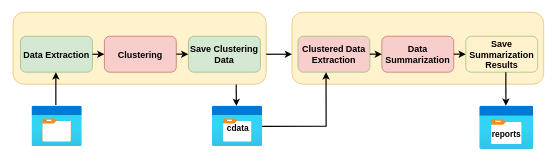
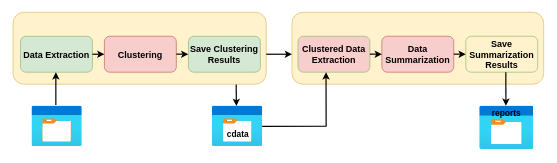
  <mxCell id="0" />
  <mxCell id="1" parent="0" />
  <mxCell id="2" value="&lt;b&gt;&lt;font style=&quot;font-size: 16px;&quot;&gt;Data Extraction&lt;/font&gt;&lt;/b&gt;" style="rounded=1;whiteSpace=wrap;html=1;fillColor=#f8cecc;strokeColor=#b85450;" parent="1" vertex="1"><mxGeometry x="33" y="60" width="120" height="60" as="geometry" /></mxCell>
  <mxCell id="3" value="&lt;b&gt;&lt;font style=&quot;font-size: 16px;&quot;&gt;Clustering&lt;/font&gt;&lt;/b&gt;" style="rounded=1;whiteSpace=wrap;html=1;fillColor=#f8cecc;strokeColor=#b85450;" parent="1" vertex="1"><mxGeometry x="183" y="60" width="120" height="60" as="geometry" /></mxCell>
  <mxCell id="4" value="&lt;b&gt;&lt;font style=&quot;font-size: 16px;&quot;&gt;Data Summarization&lt;/font&gt;&lt;/b&gt;" style="rounded=1;whiteSpace=wrap;html=1;fillColor=#f8cecc;strokeColor=#b85450;" parent="1" vertex="1"><mxGeometry x="633" y="60" width="120" height="60" as="geometry" /></mxCell>
  <mxCell id="5" value="&lt;b&gt;&lt;font style=&quot;font-size: 16px;&quot;&gt;Data Extraction&lt;/font&gt;&lt;/b&gt;" style="rounded=1;whiteSpace=wrap;html=1;fillColor=#f8cecc;strokeColor=#b85450;" parent="1" vertex="1"><mxGeometry x="33" y="60" width="120" height="60" as="geometry" /></mxCell>
  <mxCell id="6" value="&lt;b&gt;&lt;font style=&quot;font-size: 16px;&quot;&gt;Clustering&lt;/font&gt;&lt;/b&gt;" style="rounded=1;whiteSpace=wrap;html=1;fillColor=#f8cecc;strokeColor=#b85450;" parent="1" vertex="1"><mxGeometry x="183" y="60" width="120" height="60" as="geometry" /></mxCell>
  <mxCell id="7" value="" style="group" parent="1" vertex="1" connectable="0"><mxGeometry x="51.87" y="176" width="86.25" height="74" as="geometry" /></mxCell>
  <mxCell id="8" value="" style="image;aspect=fixed;html=1;points=[];align=center;fontSize=12;image=img/lib/azure2/general/Storage_Container.svg;" parent="7" vertex="1"><mxGeometry width="83.828" height="68.119" as="geometry" /></mxCell>
  <mxCell id="9" value="" style="endArrow=classic;html=1;rounded=0;strokeWidth=2;entryX=0.503;entryY=0.005;entryDx=0;entryDy=0;entryPerimeter=0;" parent="1" edge="1"><mxGeometry width="50" height="50" relative="1" as="geometry"><mxPoint x="392.8" y="120" as="sourcePoint" /><mxPoint x="393.15" y="176.203" as="targetPoint" /></mxGeometry></mxCell>
  <mxCell id="10" value="" style="rounded=1;whiteSpace=wrap;html=1;fillColor=#fff2cc;strokeColor=#d6b656;" vertex="1" parent="1"><mxGeometry x="20.56" y="20" width="422.44" height="120" as="geometry" /></mxCell>
  <mxCell id="11" value="" style="group" parent="1" vertex="1" connectable="0"><mxGeometry x="353" y="176" width="86.25" height="74" as="geometry" /></mxCell>
  <mxCell id="12" value="" style="image;aspect=fixed;html=1;points=[];align=center;fontSize=12;image=img/lib/azure2/general/Storage_Container.svg;" parent="11" vertex="1"><mxGeometry width="83.828" height="68.119" as="geometry" /></mxCell>
- <mxCell id="13" value="&lt;font size=&quot;1&quot; style=&quot;&quot;&gt;&lt;b style=&quot;font-size: 14px;&quot;&gt;cdata&lt;/b&gt;&lt;/font&gt;" style="text;html=1;align=center;verticalAlign=middle;whiteSpace=wrap;rounded=0;" parent="11" vertex="1"><mxGeometry x="17.25" y="28.248" width="51.75" height="17.539" as="geometry" /></mxCell>
+ <mxCell id="13" value="&lt;font size=&quot;1&quot; style=&quot;&quot;&gt;&lt;b style=&quot;font-size: 14px;&quot;&gt;cdata&lt;/b&gt;&lt;/font&gt;" style="text;html=1;align=center;verticalAlign=middle;whiteSpace=wrap;rounded=0;" parent="11" vertex="1"><mxGeometry x="17.25" y="38.248" width="51.75" height="17.539" as="geometry" /></mxCell>
  <mxCell id="14" value="" style="group" parent="1" vertex="1" connectable="0"><mxGeometry x="799" y="176" width="90" height="74" as="geometry" /></mxCell>
  <mxCell id="15" value="" style="image;aspect=fixed;html=1;points=[];align=center;fontSize=12;image=img/lib/azure2/general/Storage_Container.svg;" parent="14" vertex="1"><mxGeometry width="90" height="73.13" as="geometry" /></mxCell>
- <mxCell id="16" value="&lt;font size=&quot;1&quot; style=&quot;&quot;&gt;&lt;b style=&quot;font-size: 14px;&quot;&gt;reports&lt;/b&gt;&lt;/font&gt;" style="text;html=1;align=center;verticalAlign=middle;whiteSpace=wrap;rounded=0;" parent="14" vertex="1"><mxGeometry x="19.25" y="38.248" width="51.75" height="17.539" as="geometry" /></mxCell>
+ <mxCell id="16" value="&lt;font size=&quot;1&quot; style=&quot;&quot;&gt;&lt;b style=&quot;font-size: 14px;&quot;&gt;reports&lt;/b&gt;&lt;/font&gt;" style="text;html=1;align=center;verticalAlign=middle;whiteSpace=wrap;rounded=0;" parent="14" vertex="1"><mxGeometry x="19.25" y="3.248" width="51.75" height="17.539" as="geometry" /></mxCell>
  <mxCell id="17" value="&lt;b style=&quot;font-size: 15px;&quot;&gt;&lt;font style=&quot;font-size: 15px;&quot;&gt;Data Extraction&lt;/font&gt;&lt;/b&gt;" style="rounded=1;whiteSpace=wrap;html=1;fillColor=#d5e8d4;strokeColor=#82b366;fontSize=15;" parent="1" vertex="1"><mxGeometry x="33" y="60" width="120" height="60" as="geometry" /></mxCell>
  <mxCell id="18" value="&lt;b style=&quot;font-size: 15px;&quot;&gt;&lt;font style=&quot;font-size: 15px;&quot;&gt;Clustering&lt;/font&gt;&lt;/b&gt;" style="rounded=1;whiteSpace=wrap;html=1;fillColor=#f8cecc;strokeColor=#b85450;fontSize=15;" parent="1" vertex="1"><mxGeometry x="173" y="60" width="120" height="60" as="geometry" /></mxCell>
- <mxCell id="19" value="&lt;b style=&quot;font-size: 15px;&quot;&gt;&lt;font style=&quot;font-size: 15px;&quot;&gt;Save Clustering Data&lt;/font&gt;&lt;/b&gt;" style="rounded=1;whiteSpace=wrap;html=1;fillColor=#d5e8d4;strokeColor=#82b366;fontSize=15;" parent="1" vertex="1"><mxGeometry x="313.25" y="60" width="120" height="60" as="geometry" /></mxCell>
+ <mxCell id="19" value="&lt;b style=&quot;font-size: 15px;&quot;&gt;&lt;font style=&quot;font-size: 15px;&quot;&gt;Save Clustering Results&lt;/font&gt;&lt;/b&gt;" style="rounded=1;whiteSpace=wrap;html=1;fillColor=#d5e8d4;strokeColor=#82b366;fontSize=15;" parent="1" vertex="1"><mxGeometry x="313.25" y="60" width="120" height="60" as="geometry" /></mxCell>
  <mxCell id="20" value="" style="endArrow=classic;html=1;rounded=0;exitX=1;exitY=0.5;exitDx=0;exitDy=0;entryX=0;entryY=0.5;entryDx=0;entryDy=0;strokeWidth=2;" parent="1" source="17" target="18" edge="1"><mxGeometry width="50" height="50" relative="1" as="geometry"><mxPoint x="133" y="180" as="sourcePoint" /><mxPoint x="183" y="130" as="targetPoint" /></mxGeometry></mxCell>
  <mxCell id="21" value="" style="rounded=1;whiteSpace=wrap;html=1;fillColor=#fff2cc;strokeColor=#d6b656;" vertex="1" parent="1"><mxGeometry x="486" y="20" width="420" height="120" as="geometry" /></mxCell>
  <mxCell id="22" value="&lt;b style=&quot;font-size: 15px;&quot;&gt;&lt;font style=&quot;font-size: 15px;&quot;&gt;Save Summarization Results&lt;/font&gt;&lt;/b&gt;" style="rounded=1;whiteSpace=wrap;html=1;fillColor=#fff2cc;strokeColor=#82b366;fontSize=15;" parent="1" vertex="1"><mxGeometry x="776" y="60" width="120" height="60" as="geometry" /></mxCell>
  <mxCell id="23" value="&lt;b style=&quot;font-size: 15px;&quot;&gt;&lt;font style=&quot;font-size: 15px;&quot;&gt;Data Summarization&lt;/font&gt;&lt;/b&gt;" style="rounded=1;whiteSpace=wrap;html=1;fillColor=#f8cecc;strokeColor=#b85450;fontSize=15;" parent="1" vertex="1"><mxGeometry x="636" y="60" width="120" height="60" as="geometry" /></mxCell>
  <mxCell id="24" value="&lt;b style=&quot;font-size: 15px;&quot;&gt;&lt;font style=&quot;font-size: 15px;&quot;&gt;Clustered Data Extraction&lt;/font&gt;&lt;/b&gt;" style="rounded=1;whiteSpace=wrap;html=1;fillColor=#f8cecc;strokeColor=#82b366;fontSize=15;" parent="1" vertex="1"><mxGeometry x="496" y="60" width="120" height="60" as="geometry" /></mxCell>
  <mxCell id="25" value="" style="endArrow=classic;html=1;rounded=0;exitX=1;exitY=0.5;exitDx=0;exitDy=0;strokeWidth=2;" parent="1" edge="1"><mxGeometry width="50" height="50" relative="1" as="geometry"><mxPoint x="443" y="90" as="sourcePoint" /><mxPoint x="486" y="90" as="targetPoint" /></mxGeometry></mxCell>
  <mxCell id="26" value="" style="endArrow=classic;html=1;rounded=0;exitX=1;exitY=0.5;exitDx=0;exitDy=0;entryX=0;entryY=0.5;entryDx=0;entryDy=0;strokeWidth=2;" edge="1" parent="1"><mxGeometry width="50" height="50" relative="1" as="geometry"><mxPoint x="293" y="89.86" as="sourcePoint" /><mxPoint x="313" y="89.86" as="targetPoint" /></mxGeometry></mxCell>
  <mxCell id="27" value="" style="endArrow=classic;html=1;rounded=0;exitX=1;exitY=0.5;exitDx=0;exitDy=0;entryX=0;entryY=0.5;entryDx=0;entryDy=0;strokeWidth=2;" edge="1" parent="1"><mxGeometry width="50" height="50" relative="1" as="geometry"><mxPoint x="616" y="89.86" as="sourcePoint" /><mxPoint x="636" y="89.86" as="targetPoint" /></mxGeometry></mxCell>
  <mxCell id="28" value="" style="endArrow=classic;html=1;rounded=0;exitX=1;exitY=0.5;exitDx=0;exitDy=0;entryX=0;entryY=0.5;entryDx=0;entryDy=0;strokeWidth=2;" edge="1" parent="1"><mxGeometry width="50" height="50" relative="1" as="geometry"><mxPoint x="756" y="89.86" as="sourcePoint" /><mxPoint x="776" y="89.86" as="targetPoint" /></mxGeometry></mxCell>
  <mxCell id="29" value="" style="endArrow=classic;html=1;rounded=0;strokeWidth=2;exitX=0.992;exitY=0.507;exitDx=0;exitDy=0;exitPerimeter=0;" parent="1" source="12" edge="1"><mxGeometry width="50" height="50" relative="1" as="geometry"><mxPoint x="473" y="200" as="sourcePoint" /><mxPoint x="542.8" y="120" as="targetPoint" /><Array as="points"><mxPoint x="543" y="210" /></Array></mxGeometry></mxCell>
  <mxCell id="30" value="" style="endArrow=classic;html=1;rounded=0;strokeWidth=2;exitX=0.478;exitY=-0.016;exitDx=0;exitDy=0;exitPerimeter=0;" parent="1" source="8" edge="1"><mxGeometry width="50" height="50" relative="1" as="geometry"><mxPoint x="92" y="160" as="sourcePoint" /><mxPoint x="92" y="120" as="targetPoint" /></mxGeometry></mxCell>
  <mxCell id="31" value="" style="endArrow=classic;html=1;rounded=0;strokeWidth=2;entryX=0.5;entryY=0.001;entryDx=0;entryDy=0;entryPerimeter=0;" parent="1" edge="1"><mxGeometry width="50" height="50" relative="1" as="geometry"><mxPoint x="842.86" y="120" as="sourcePoint" /><mxPoint x="843" y="176.041" as="targetPoint" /></mxGeometry></mxCell>
